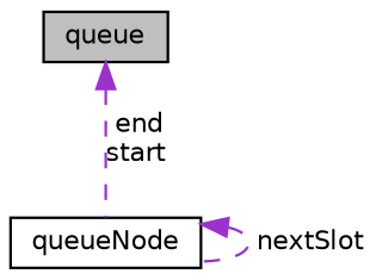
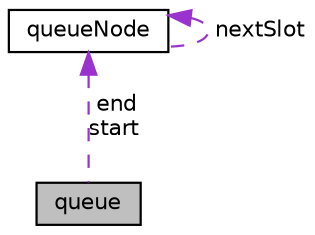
  digraph {
    node [color=black fontname=Helvetica fontsize=10 shape=record style=filled]
    edge [color=darkorchid3 dir=back fontname=Helvetica fontsize=10 labelfontname=Helvetica labelfontsize=10 style=dashed]
    n1 [fillcolor=grey75 fontcolor=black height=0.2 label=queue width=0.4]
    n2 [fillcolor=white height=0.2 label=queueNode width=0.4]
-   n1 -> n2 [label=" end\nstart"]
+   n2 -> n1 [label=" end\nstart"]
    n2 -> n2 [label=" nextSlot"]
  }
